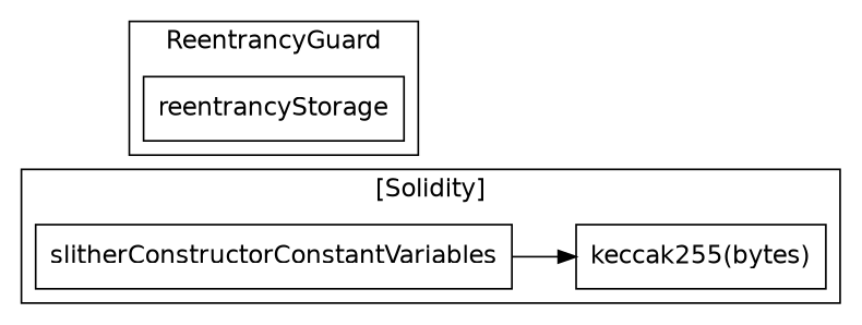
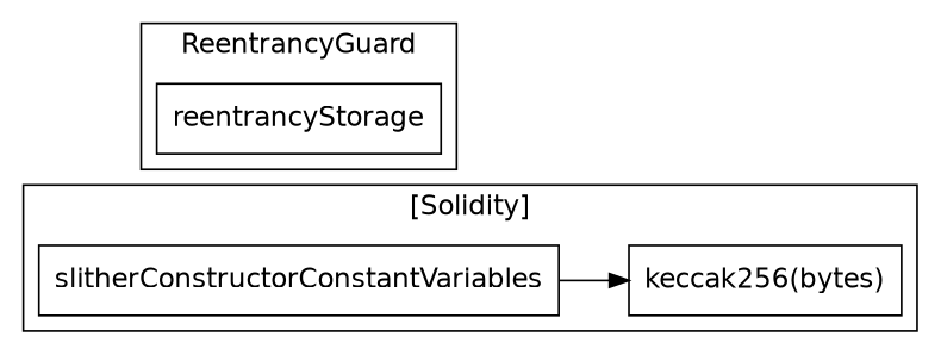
  strict digraph {
    rankdir=LR
    fontname="DejaVu Sans"
    node [shape=box fontname="DejaVu Sans"]
    n1 [label=slitherConstructorConstantVariables]
-   "keccak256(bytes)" [label="keccak255(bytes)"]
+   "keccak256(bytes)"
    n3 [label=reentrancyStorage]
    subgraph cluster_1 {
      label="[Solidity]"
      n1
      "keccak256(bytes)"
    }
    subgraph cluster_2 {
      label=ReentrancyGuard
      n3
    }
    n1 -> "keccak256(bytes)" [fontname="DejaVu Sans"]
  }
